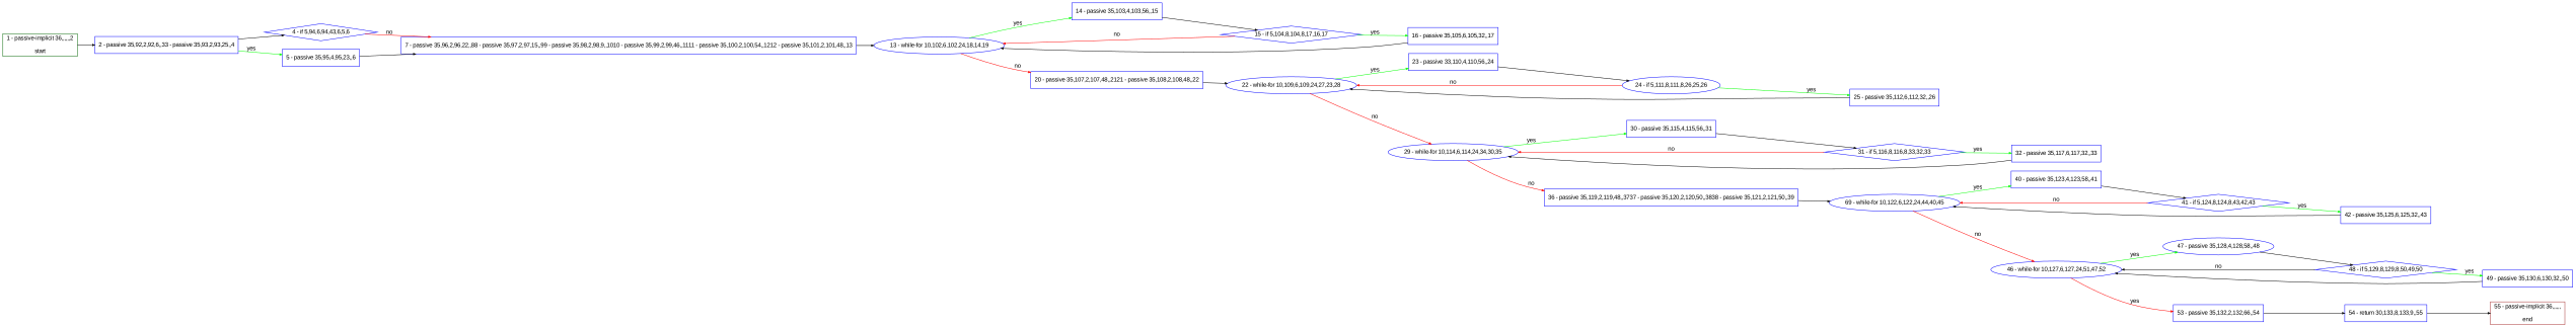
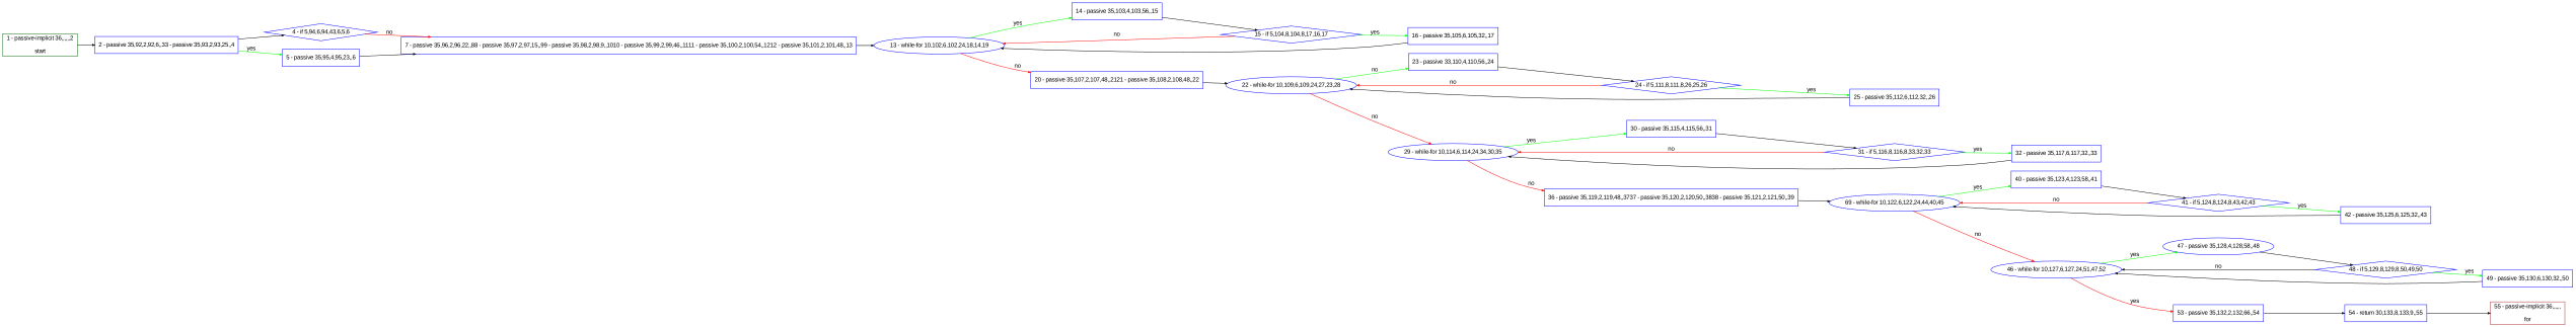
  digraph {
    bgcolor=white
    compound=true
    fillcolor="#FFFFCC"
    fontname=Arial
    fontsize=12
    pack=true
    packmode=clust
    rankdir=LR
    style="rounded,filled"
    node [color="#0000ff" compound=true fillcolor="#ffffff" fixedsize=false fontname=Arial fontsize=12 node_initialized=no shape=box style=filled]
    edge [arrowhead=normal arrowsize=0.5 arrowtail=none color="#000000" compound=true dir=forward fontcolor=black fontname=Arial fontsize=12]
    n1 [label="2 - passive 35,92,2,92,6,,33 - passive 35,93,2,93,25,,4"]
    n2 [label="4 - if 5,94,6,94,43,6,5,6" shape=diamond]
    n3 [label="5 - passive 35,95,4,95,23,,6"]
    n4 [label="7 - passive 35,96,2,96,22,,88 - passive 35,97,2,97,15,,99 - passive 35,98,2,98,9,,1010 - passive 35,99,2,99,46,,1111 - passive 35,100,2,100,54,,1212 - passive 35,101,2,101,48,,13"]
    n5 [color="#006400" label="1 - passive-implicit 36,,,,,,2\n\nstart"]
    n6 [label="13 - while-for 10,102,6,102,24,18,14,19" shape=oval]
    n7 [label="14 - passive 35,103,4,103,56,,15"]
    n8 [label="20 - passive 35,107,2,107,48,,2121 - passive 35,108,2,108,48,,22"]
    n9 [label="15 - if 5,104,8,104,8,17,16,17" shape=diamond]
    n10 [label="22 - while-for 10,109,6,109,24,27,23,28" shape=oval]
    n11 [label="16 - passive 35,105,6,105,32,,17"]
    n12 [label="23 - passive 33,110,4,110,56,,24"]
    n13 [label="29 - while-for 10,114,6,114,24,34,30,35" shape=oval]
-   n14 [label="24 - if 5,111,8,111,8,26,25,26" shape=ellipse]
+   n14 [label="24 - if 5,111,8,111,8,26,25,26" shape=diamond]
    n15 [label="30 - passive 35,115,4,115,56,,31"]
    n16 [label="36 - passive 35,119,2,119,48,,3737 - passive 35,120,2,120,50,,3838 - passive 35,121,2,121,50,,39"]
    n17 [label="25 - passive 35,112,6,112,32,,26"]
    n18 [label="31 - if 5,116,8,116,8,33,32,33" shape=diamond]
    n19 [label="69 - while-for 10,122,6,122,24,44,40,45" shape=oval]
    n20 [label="32 - passive 35,117,6,117,32,,33"]
    n21 [label="40 - passive 35,123,4,123,58,,41"]
    n22 [label="46 - while-for 10,127,6,127,24,51,47,52" shape=oval]
    n23 [label="41 - if 5,124,8,124,8,43,42,43" shape=diamond]
    n24 [label="47 - passive 35,128,4,128,58,,48" shape=ellipse]
    n25 [label="53 - passive 35,132,2,132,66,,54"]
    n26 [label="42 - passive 35,125,6,125,32,,43"]
    n27 [label="48 - if 5,129,8,129,8,50,49,50" shape=diamond]
    n28 [label="54 - return 30,133,8,133,9,,55"]
    n29 [label="49 - passive 35,130,6,130,32,,50"]
-   n30 [color="#a52a2a" label="55 - passive-implicit 36,,,,,,\n\nend"]
+   n30 [color="#a52a2a" label="55 - passive-implicit 36,,,,,,\n\nfor"]
    n1 -> n2
    n1 -> n3 [color="#00ff00" label=yes]
    n2 -> n4 [color="#ff0000" label=no]
    n3 -> n4
    n4 -> n6
    n5 -> n1
    n6 -> n7 [color="#00ff00" label=yes]
    n6 -> n8 [color="#ff0000" label=no]
    n7 -> n9
    n8 -> n10
    n9 -> n6 [color="#ff0000" label=no]
    n9 -> n11 [color="#00ff00" label=yes]
-   n10 -> n12 [color="#00ff00" label=yes]
+   n10 -> n12 [color="#00ff00" label=no]
    n10 -> n13 [color="#ff0000" label=no]
    n11 -> n6
    n12 -> n14
    n13 -> n15 [color="#00ff00" label=yes]
    n13 -> n16 [color="#ff0000" label=no]
    n14 -> n10 [color="#ff0000" label=no]
    n14 -> n17 [color="#00ff00" label=yes]
    n15 -> n18
    n16 -> n19
    n17 -> n10
    n18 -> n13 [color="#ff0000" label=no]
    n18 -> n20 [color="#00ff00" label=yes]
    n19 -> n21 [color="#00ff00" label=yes]
    n19 -> n22 [color="#ff0000" label=no]
    n20 -> n13
    n21 -> n23
    n22 -> n24 [color="#00ff00" label=yes]
    n22 -> n25 [color="#ff0000" label=yes]
    n23 -> n19 [color="#ff0000" label=no]
    n23 -> n26 [color="#00ff00" label=yes]
    n24 -> n27
    n25 -> n28
    n26 -> n19
    n27 -> n22 [label=no]
    n27 -> n29 [color="#00ff00" label=yes]
    n28 -> n30
    n29 -> n22
  }
